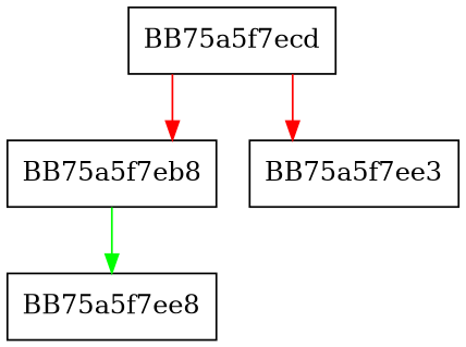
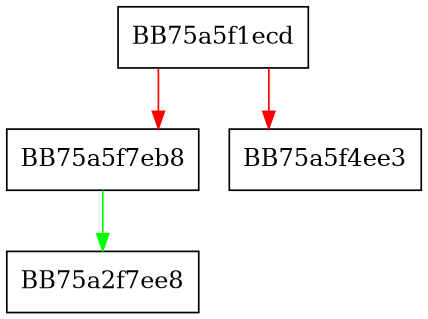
  digraph {
    splines=ortho
    node [shape=box]
    edge [color=red]
    BB75a5f7eb8
-   BB75a5f7ee8
-   BB75a5f7ecd
-   BB75a5f7ee3
+   BB75a5f7ee8 [label=BB75a2f7ee8]
+   BB75a5f7ecd [label=BB75a5f1ecd]
+   BB75a5f7ee3 [label=BB75a5f4ee3]
    BB75a5f7eb8 -> BB75a5f7ee8 [color=green]
    BB75a5f7ecd -> BB75a5f7eb8
    BB75a5f7ecd -> BB75a5f7ee3
  }
